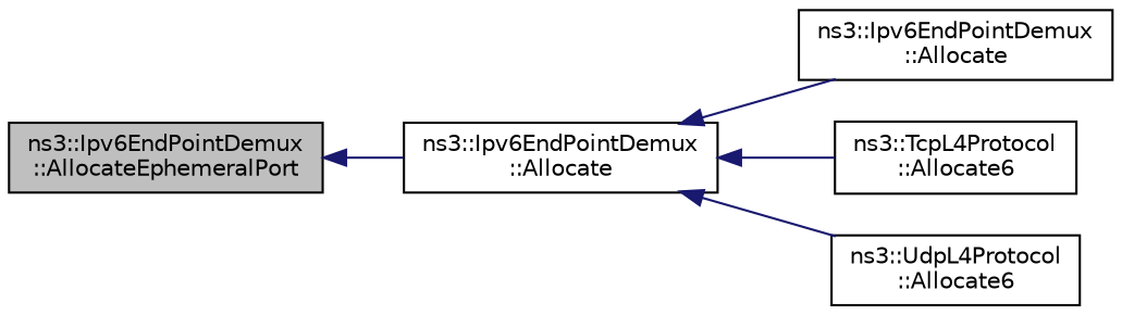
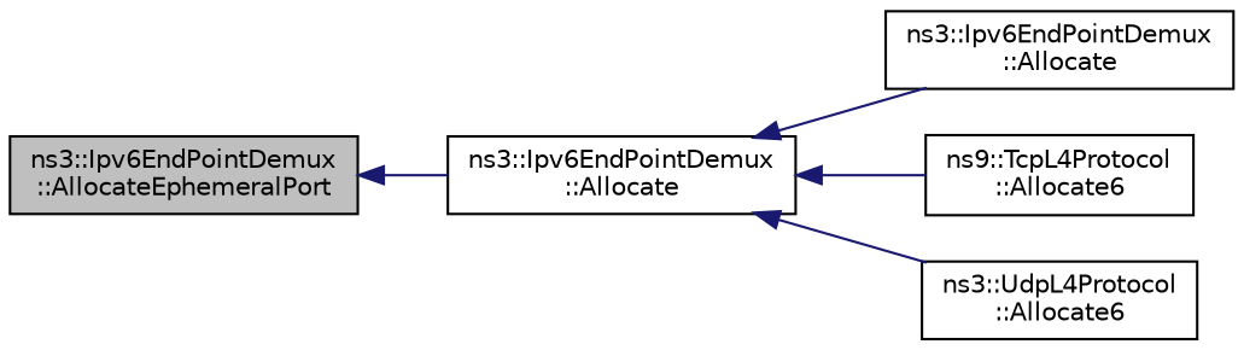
  digraph {
    rankdir=LR
    node [color=black fillcolor=white fontname=Helvetica fontsize=10 shape=record style=filled]
    edge [color=midnightblue dir=back fontname=Helvetica fontsize=10 labelfontname=Helvetica labelfontsize=10 style=solid]
    n1 [fillcolor=grey75 fontcolor=black height=0.2 label="ns3::Ipv6EndPointDemux\l::AllocateEphemeralPort" width=0.4]
    n2 [height=0.2 label="ns3::Ipv6EndPointDemux\l::Allocate" width=0.4]
    n3 [height=0.2 label="ns3::Ipv6EndPointDemux\l::Allocate" width=0.4]
-   n4 [height=0.2 label="ns3::TcpL4Protocol\l::Allocate6" width=0.4]
+   n4 [height=0.2 label="ns9::TcpL4Protocol\l::Allocate6" width=0.4]
    n5 [height=0.2 label="ns3::UdpL4Protocol\l::Allocate6" width=0.4]
    n1 -> n2
    n2 -> n3
    n2 -> n4
    n2 -> n5
  }
